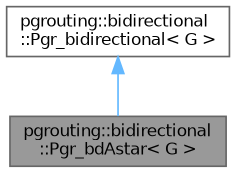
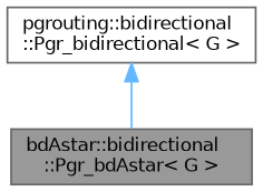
  digraph {
    node [color=gray40 fontname=Helvetica fontsize=10 shape=box style=filled]
-   n1 [fillcolor=grey60 fontcolor=black height=0.2 label="pgrouting::bidirectional\l::Pgr_bdAstar\< G \>" width=0.4]
+   n1 [fillcolor=grey60 fontcolor=black height=0.2 label="bdAstar::bidirectional\l::Pgr_bdAstar\< G \>" width=0.4]
    n2 [fillcolor=white height=0.2 label="pgrouting::bidirectional\l::Pgr_bidirectional\< G \>" width=0.4]
    n2 -> n1 [color=steelblue1 dir=back fontname=Helvetica fontsize=10 labelfontname=Helvetica labelfontsize=10 style=solid]
  }
